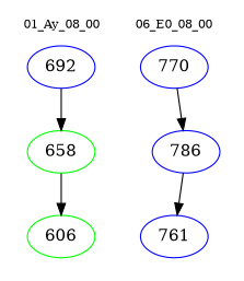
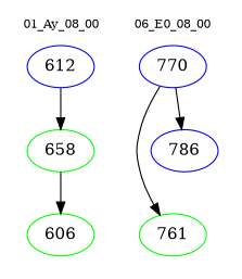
  digraph {
    node [color=blue]
    edge [color=black]
-   n1 [label=692]
+   n1 [label=612]
    n2 [color=green label=606]
    n3 [color=green label=658]
    n4 [label=770]
-   n5 [label=761]
+   n5 [color=green label=761]
    n6 [label=786]
    subgraph cluster_1 {
      color=white
      fontsize=10
      label="01_Ay_08_00"
      n1
      n2
      n3
    }
    subgraph cluster_2 {
      color=white
      fontsize=10
      label="06_E0_08_00"
      n4
      n5
      n6
    }
    n1 -> n3
    n3 -> n2
-   n6 -> n5
+   n4 -> n5
    n4 -> n6
  }
